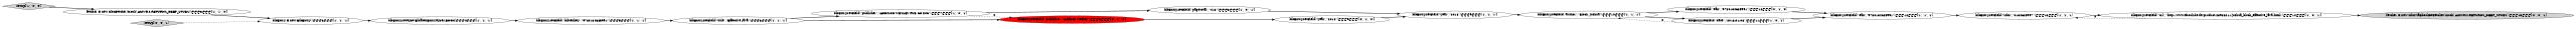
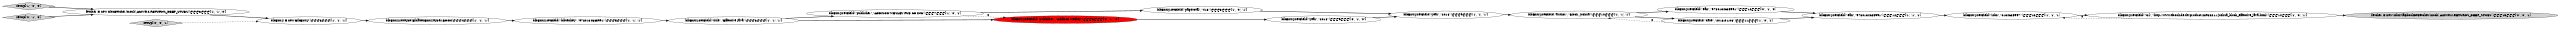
  digraph {
    rankdir=LR
    node [fillcolor=white shape=ellipse style=filled]
    edge [style=bold]
    n1 [label="bibEntry = new BibEntry()@@@3@@@['1', '1', '1']"]
    n2 [label="bibEntry.setType(BiblatexEntryTypes.BOOK)@@@4@@@['1', '1', '1']"]
    n3 [label="bibEntry.setField(\"bibtexkey\",\"9780134685991\")@@@5@@@['1', '1', '1']"]
    n4 [label="bibEntry.setField(\"url\",\"http://www.ebook.de/de/product/28983211/joshua_bloch_effective_java.html\")@@@14@@@['1', '0', '1']"]
    n5 [label="bibEntry.setField(\"isbn\",\"0134685997\")@@@13@@@['1', '1', '1']"]
    n6 [fillcolor=lightgray label="fetcher = new IsbnViaEbookDeFetcher(mock(,Answers.RETURNS_DEEP_STUBS))@@@15@@@['0', '0', '1']"]
    n7 [fillcolor=lightgray label="setUp['1', '0', '0']" shape=diamond]
    n8 [label="fetcher = new IsbnFetcher(mock(,Answers.RETURNS_DEEP_STUBS))@@@3@@@['1', '1', '0']"]
    n9 [label="bibEntry.setField(\"title\",\"Effective Java\")@@@6@@@['1', '1', '1']"]
    n10 [label="bibEntry.setField(\"publisher\",\"ADDISON WESLEY PUB CO INC\")@@@7@@@['1', '0', '1']"]
    n11 [fillcolor=red label="bibEntry.setField(\"publisher\",\"Addison Wesley\")@@@8@@@['0', '1', '0']"]
    n12 [label="bibEntry.setField(\"author\",\"Bloch, Joshua\")@@@10@@@['1', '1', '1']"]
    n13 [label="bibEntry.setField(\"ean\",\"9780134685991\")@@@12@@@['0', '1', '0']"]
    n14 [label="bibEntry.setField(\"date\",\"2018-01-06\")@@@11@@@['1', '0', '1']"]
    n15 [label="bibEntry.setField(\"ean\",\"9780134685991\")@@@12@@@['1', '1', '1']"]
    n16 [label="bibEntry.setField(\"pagetotal\",\"416\")@@@8@@@['1', '0', '1']"]
    n17 [label="bibEntry.setField(\"year\",\"2018\")@@@9@@@['0', '1', '0']"]
    n18 [label="bibEntry.setField(\"year\",\"2018\")@@@9@@@['1', '1', '1']"]
+   n19 [fillcolor=lightgray label="setUp['0', '1', '0']" shape=diamond]
    n20 [fillcolor=lightgray label="setUp['0', '0', '1']" shape=diamond]
    n1 -> n2
    n2 -> n3
    n3 -> n9
    n4 -> n5 [label=0 style=dashed]
    n4 -> n6
    n5 -> n4
    n7 -> n8
    n8 -> n1
    n9 -> n10
    n9 -> n11
    n10 -> n11 [label=0 style=dashed]
    n10 -> n16
    n11 -> n17
    n12 -> n13
    n12 -> n14
    n13 -> n15
    n14 -> n12 [label=0 style=dashed]
    n14 -> n15
    n15 -> n5
    n16 -> n18
    n17 -> n18
    n18 -> n12
+   n19 -> n8
    n20 -> n1 [style=dashed]
  }
